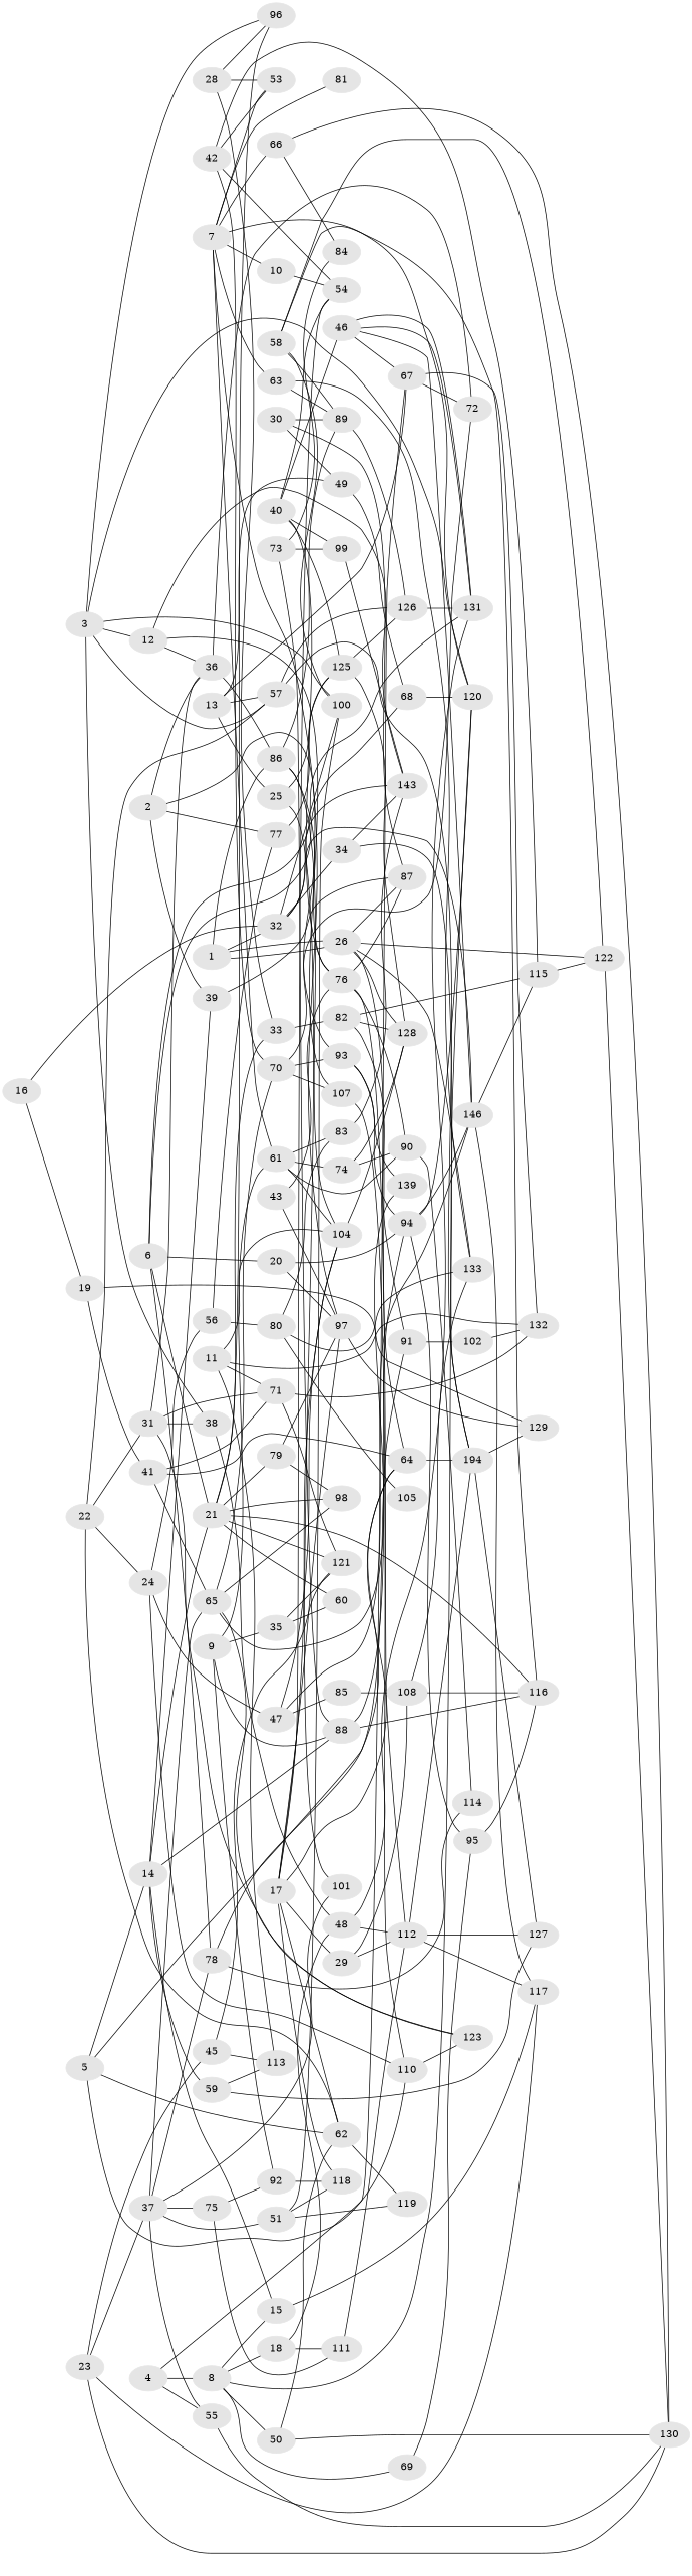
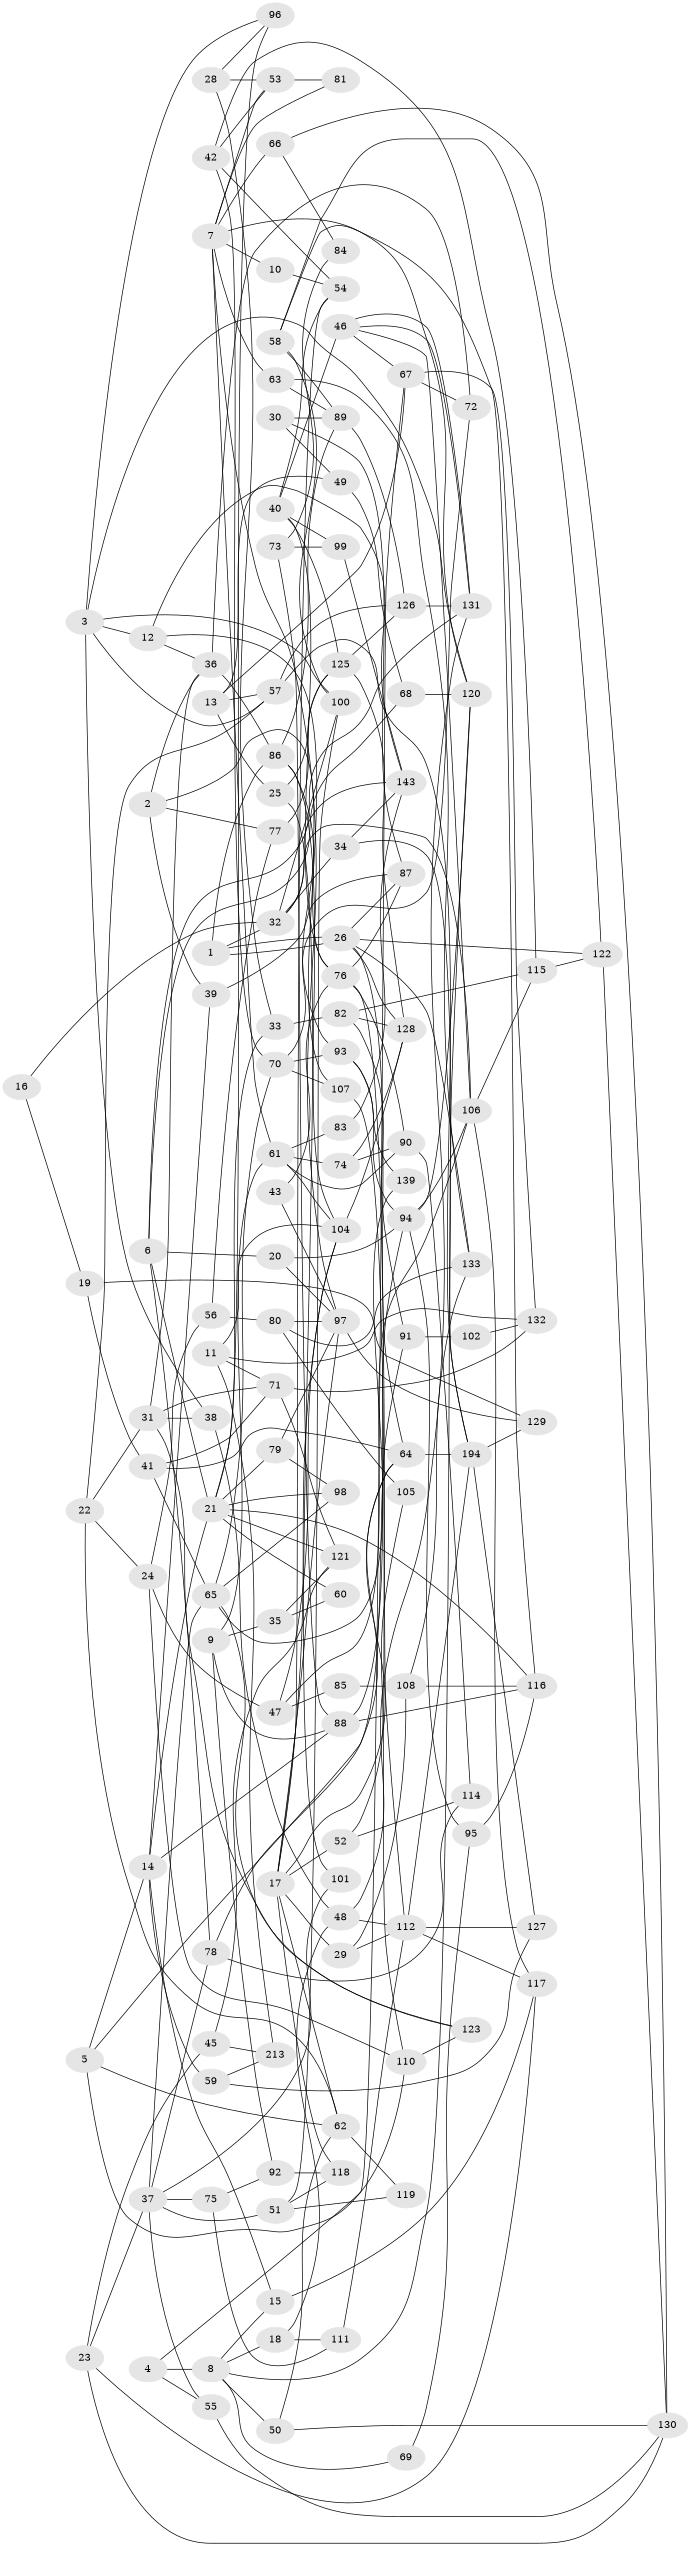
  graph {
    rankdir=LR
    node [color=gray90 style=filled]
    1
    26
    32
    86
    64
    87
    122
    128
    133
    100
    n11 [label=143]
    34
-   106 [label=146]
+   106
    104
    89
    93
    2
    36
    39
    76
    77
    72
    112
    90
    125
    3
    12
    38
    57
    96
    120
    107
    48
    n34 [label=194]
    126
    4
    8
    55
    67
    15
    18
    50
    69
    130
    132
    5
    14
    62
    110
    21
    88
    59
    119
    123
    6
    20
    68
    78
    131
    97
    94
    33
    60
    79
    98
    116
    121
    114
    91
    7
    10
    53
    61
    63
    66
    81
    54
    74
    83
    84
    129
    117
    111
    95
    9
    35
    92
    118
    11
    71
-   113
+   113 [label=213]
    13
    25
    49
    101
    127
    16
    19
    41
    17
    29
+   52
    108
    105
    65
    82
    22
    24
    31
    47
    56
    23
    37
    45
    51
    75
    85
    80
    28
    30
    115
    70
    n123 [label=139]
    40
    46
    99
    42
    43
    58
    73
    102
    1 -- 26
    1 -- 26
    1 -- 32
    1 -- 86
    26 -- 64
    26 -- 87
    26 -- 122
    26 -- 128
    26 -- 133
    32 -- 100
    32 -- n11
    32 -- 34
    32 -- 106
    86 -- 104
    86 -- 89
    86 -- 93
    64 -- n34
    122 -- 130
    34 -- n11
    34 -- n34
    106 -- 117
    106 -- 115
    104 -- 128
    89 -- 126
    93 -- 94
    93 -- n123
    2 -- 36
    2 -- 39
    2 -- 76
    2 -- 77
    36 -- 86
    36 -- 72
    39 -- 87
    76 -- 87
    76 -- 112
    76 -- 90
    77 -- 125
    112 -- n34
    112 -- 117
    112 -- 127
    90 -- 114
    125 -- 128
    125 -- 126
    3 -- 100
    3 -- 12
    3 -- 38
    3 -- 57
    3 -- 96
    3 -- 120
    12 -- n11
    12 -- 36
    12 -- 107
    38 -- 48
    57 -- n34
    57 -- 126
    107 -- 110
    48 -- 112
    48 -- 131
    n34 -- 129
    n34 -- 127
    126 -- 131
    4 -- 8
    4 -- 55
    4 -- 67
    8 -- 120
    8 -- 15
    8 -- 18
    8 -- 50
    8 -- 69
    55 -- 130
    67 -- 72
    67 -- 132
    15 -- 117
    18 -- 48
    18 -- 111
    50 -- 130
    50 -- 62
    69 -- 95
    5 -- 64
    5 -- 14
    5 -- 62
    5 -- 110
    14 -- 39
    14 -- 15
    14 -- 21
    14 -- 88
    14 -- 59
    62 -- 119
    110 -- 123
    21 -- 96
    21 -- 33
    21 -- 60
    21 -- 79
    21 -- 98
    21 -- 116
    21 -- 121
    88 -- 94
    88 -- 116
    59 -- 113
    59 -- 127
    6 -- 21
    6 -- 20
    6 -- 68
    6 -- 78
    6 -- 131
    20 -- 97
    20 -- 94
    68 -- 120
    78 -- 114
    78 -- 91
    97 -- 129
    94 -- 106
    94 -- 120
    94 -- 95
    33 -- 82
    79 -- 97
    79 -- 98
    91 -- 102
    7 -- 120
    7 -- 97
    7 -- 10
    7 -- 53
    7 -- 61
    7 -- 63
    7 -- 66
    7 -- 81
    10 -- 54
+   53 -- 81
    61 -- 104
    61 -- 90
    61 -- 74
    61 -- 83
    63 -- 133
    63 -- 89
    66 -- 130
    66 -- 84
    74 -- 128
    74 -- 90
    83 -- n11
    111 -- 112
    95 -- 116
    9 -- 88
    9 -- 61
    9 -- 35
    9 -- 92
    35 -- 60
    35 -- 121
    92 -- 118
    11 -- 104
    11 -- 132
    11 -- 71
    11 -- 113
    71 -- 132
    71 -- 121
    13 -- 57
    13 -- 67
    13 -- 25
    13 -- 49
    25 -- 125
    25 -- 101
    49 -- 68
    16 -- 32
    16 -- 19
    19 -- 129
    19 -- 41
    41 -- 64
    41 -- 71
    41 -- 65
    17 -- 64
    17 -- 104
    17 -- 62
    17 -- 97
    17 -- 54
    17 -- 118
    17 -- 29
+   17 -- 52
    29 -- 112
    29 -- 108
+   52 -- 114
+   52 -- 105
    108 -- 133
    108 -- 116
    65 -- 123
    65 -- 98
    65 -- 70
    65 -- n123
    82 -- 128
    82 -- 91
    82 -- 115
    22 -- 57
    22 -- 62
    22 -- 24
    22 -- 31
    24 -- 110
    24 -- 47
    24 -- 56
    31 -- 36
    31 -- 38
    31 -- 123
    31 -- 71
    47 -- 106
    47 -- 104
    47 -- 85
    56 -- 77
    56 -- 80
    23 -- 130
    23 -- 117
    23 -- 37
    23 -- 45
    37 -- 55
    37 -- 78
    37 -- 101
    37 -- 65
    37 -- 51
    37 -- 75
    45 -- 121
    45 -- 113
    51 -- 100
    51 -- 119
    51 -- 118
    75 -- 111
    75 -- 92
    85 -- 108
    80 -- 133
-   80 -- 83
+   80 -- 97
    80 -- 105
    28 -- 96
    28 -- 33
    28 -- 53
    30 -- 87
    30 -- 89
    30 -- 49
    115 -- 122
    70 -- 93
    70 -- 72
    70 -- 107
    40 -- 76
    40 -- 125
    40 -- 54
    40 -- 46
    40 -- 99
    46 -- 106
    46 -- 67
    46 -- 131
    46 -- 131
    99 -- n11
    42 -- 53
    42 -- 54
    42 -- 115
    42 -- 70
    43 -- 76
    43 -- 97
    58 -- 122
    58 -- 100
    58 -- 89
    58 -- 116
    73 -- 88
    73 -- 84
    73 -- 99
    102 -- 132
  }
